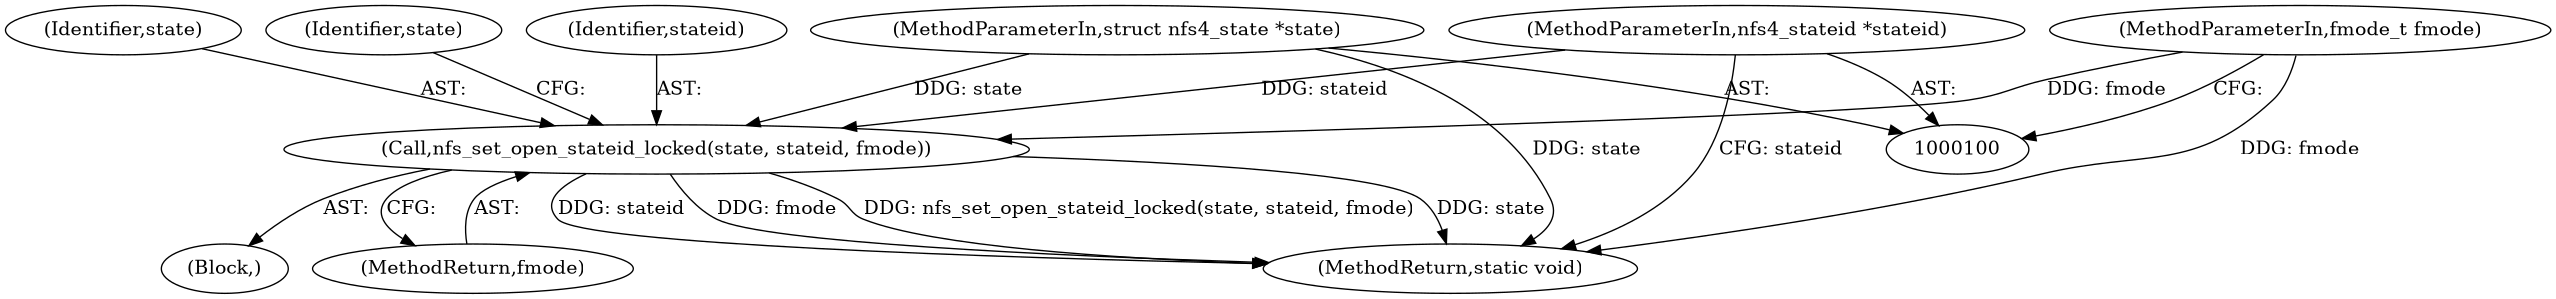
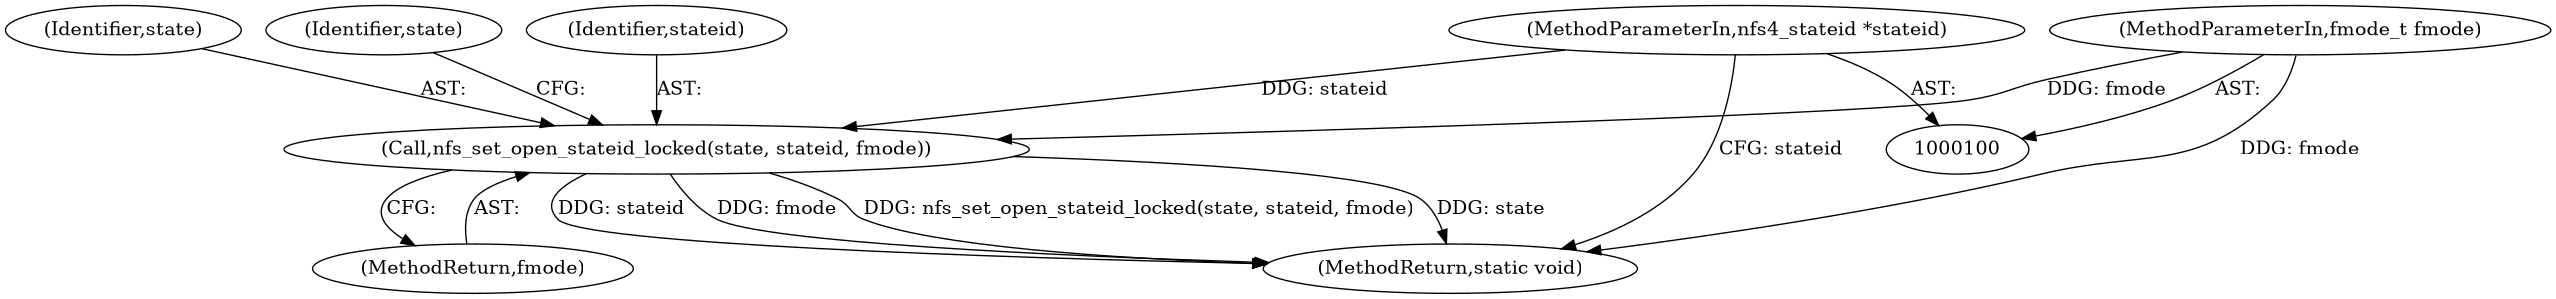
  digraph {
    n1 [label="(Call,nfs_set_open_stateid_locked(state, stateid, fmode))"]
-   n2 [label="(Block,)"]
    n3 [label="(MethodReturn,fmode)"]
    n4 [label="(MethodReturn,static void)"]
-   n5 [label="(MethodParameterIn,struct nfs4_state *state)"]
    1000100
    n7 [label="(MethodParameterIn,nfs4_stateid *stateid)"]
    n8 [label="(MethodParameterIn,fmode_t fmode)"]
    n9 [label="(Identifier,state)"]
    n10 [label="(Identifier,stateid)"]
    n11 [label="(Identifier,state)"]
-   n1 -> n2 [label="AST: "]
    n1 -> n3 [label="CFG: "]
    n1 -> n4 [label="DDG: state"]
    n1 -> n4 [label="DDG: stateid"]
    n1 -> n4 [label="DDG: fmode"]
    n1 -> n4 [label="DDG: nfs_set_open_stateid_locked(state, stateid, fmode)"]
    n3 -> n1 [label="AST: "]
-   n5 -> n1 [label="DDG: state"]
-   n5 -> n4 [label="DDG: state"]
-   n5 -> 1000100 [label="AST: "]
    n7 -> n1 [label="DDG: stateid"]
    n7 -> n4 [label="CFG: stateid"]
    n7 -> 1000100 [label="AST: "]
    n8 -> n1 [label="DDG: fmode"]
    n8 -> n4 [label="DDG: fmode"]
-   n8 -> 1000100 [label="CFG: "]
+   n8 -> 1000100 [label="AST: "]
    n9 -> n1 [label="CFG: "]
    n10 -> n1 [label="AST: "]
    n11 -> n1 [label="AST: "]
  }
